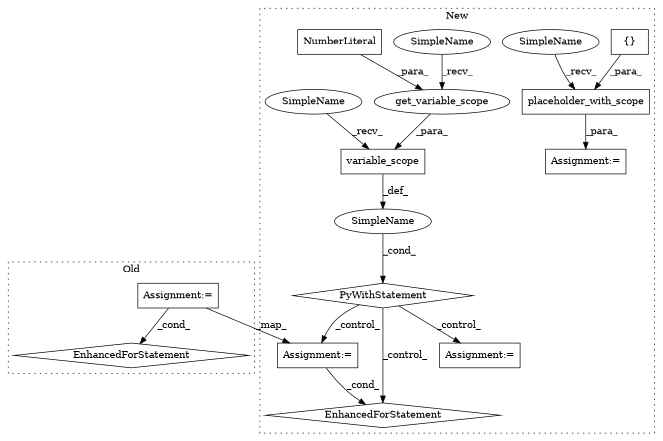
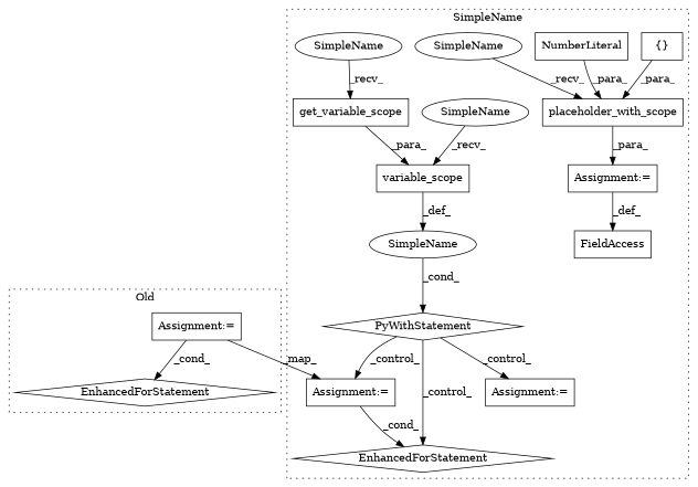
  digraph {
    node [a=7 l=10 s="17937,18038" shape=box]
    n1 [a=70 l="65,2" label=EnhancedForStatement shape=diamond]
    n2 [l="65,2" label="Assignment:="]
-   n3 [a=32 l=20 label=get_variable_scope s=22547 shape=ellipse]
+   n3 [a=32 l=20 label=get_variable_scope s=22547]
    n4 [a=32 l="15,1" label=variable_scope s="22521,22567"]
    n5 [a=70 l="71,2" label=EnhancedForStatement s="22595,22702" shape=diamond]
    n6 [a=42 label=SimpleName shape=ellipse l="" s=""]
    n7 [a=104 l="10,2" label=PyWithStatement s="22500,22568" shape=diamond]
    n8 [l="71,2" label="Assignment:=" s="22595,22702"]
    n9 [a=32 l="25,1" label=placeholder_with_scope s="22453,22493"]
    n10 [a=4 l=2 label="{}" s=22491]
    n11 [a=34 l=3 label=NumberLiteral s=22478]
+   n12 [a=22 l=24 label=FieldAccess s=22417]
    n13 [l=5 label="Assignment:=" s=22582]
    n14 [l=1 label="Assignment:=" s=22441]
    n15 [a=42 label=SimpleName s=22442 shape=ellipse]
    n16 [a=42 label=SimpleName s=22510 shape=ellipse]
    n17 [a=42 label=SimpleName s=22536 shape=ellipse]
    subgraph cluster_1 {
      label=Old
      style=dotted
      n1
      n2
    }
    subgraph cluster_2 {
-     label=New
+     label=SimpleName
      style=dotted
      n3
      n4
      n5
      n6
      n7
      n8
      n9
      n10
      n11
+     n12
      n13
      n14
      n15
      n16
      n17
    }
    n2 -> n1 [label=_cond_]
    n2 -> n8 [label=_map_]
    n3 -> n4 [label=_para_]
    n4 -> n6 [label=_def_]
    n6 -> n7 [label=_cond_]
    n7 -> n5 [label=_control_]
    n7 -> n8 [label=_control_]
    n7 -> n13 [label=_control_]
    n8 -> n5 [label=_cond_]
    n9 -> n14 [label=_para_]
    n10 -> n9 [label=_para_]
-   n11 -> n3 [label=_para_]
+   n11 -> n9 [label=_para_]
+   n14 -> n12 [label=_def_]
    n15 -> n9 [label=_recv_]
    n16 -> n4 [label=_recv_]
    n17 -> n3 [label=_recv_]
  }
